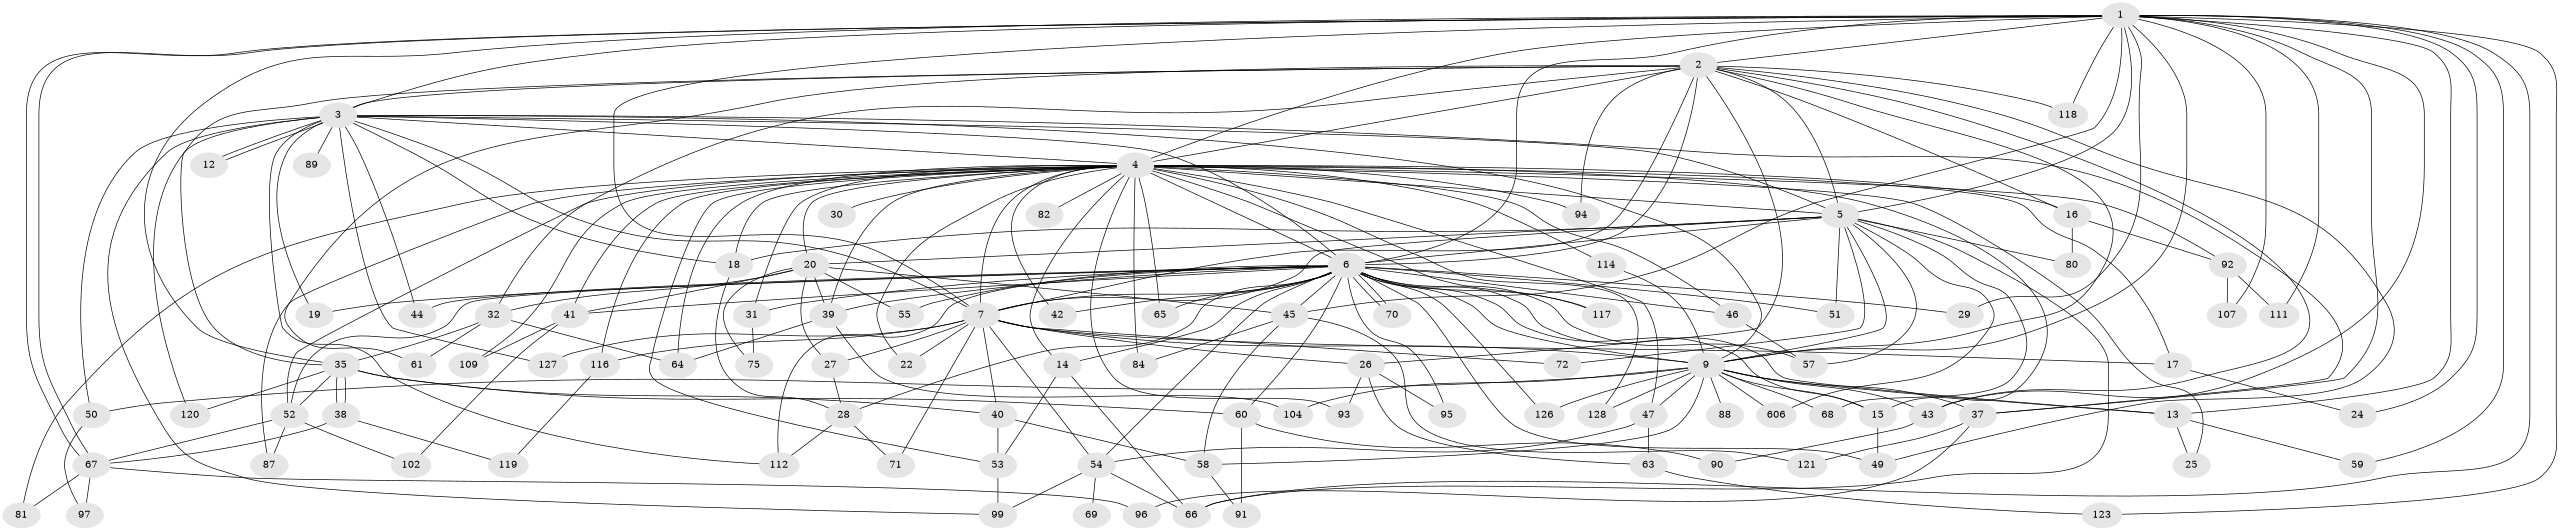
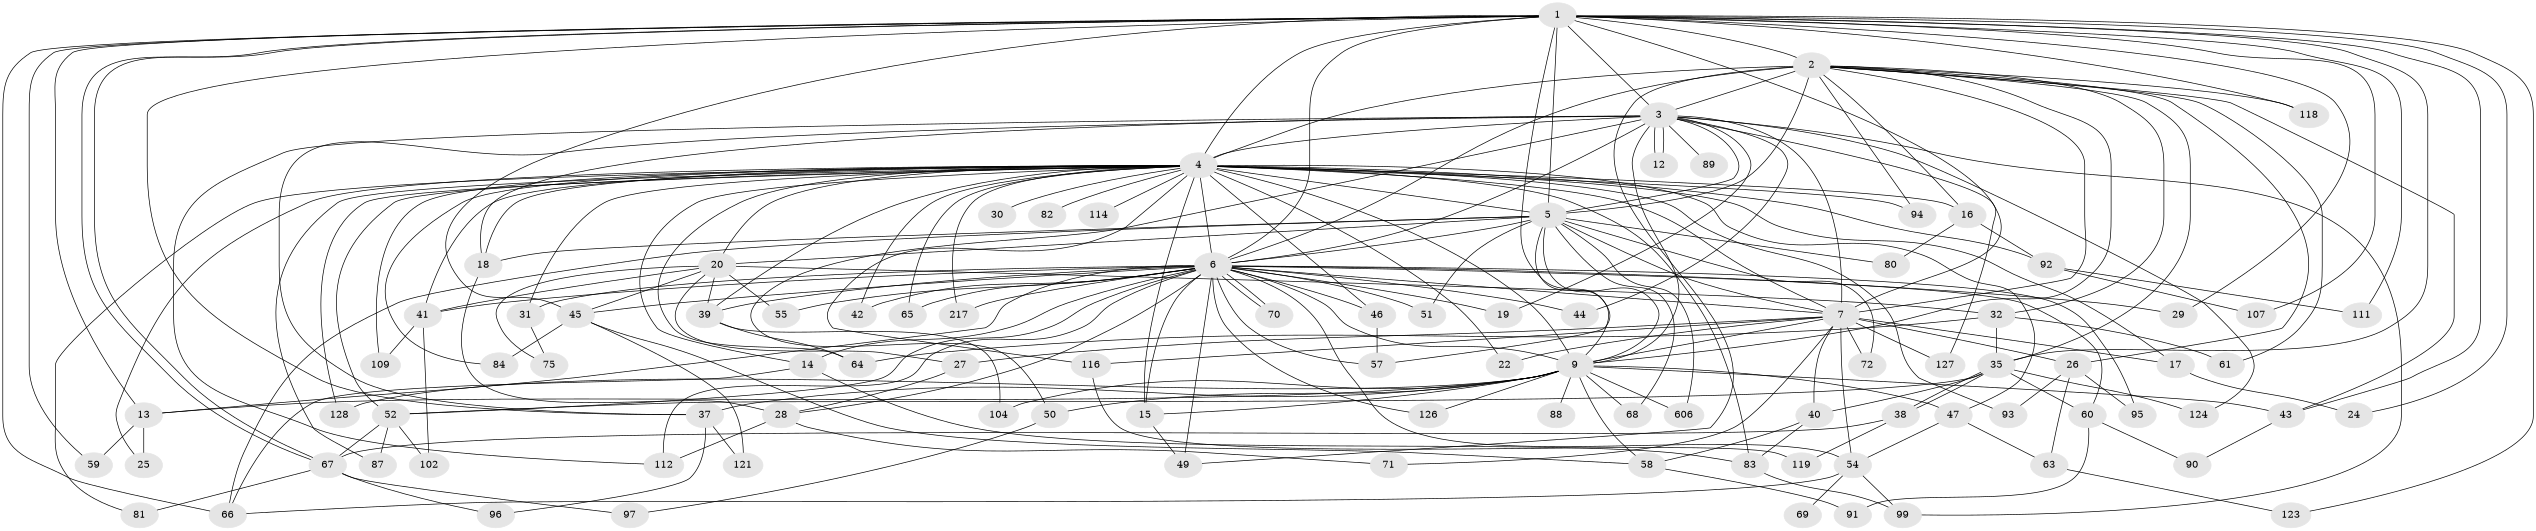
  graph {
    node [color=gray90 style=filled]
    1 [super="+113"]
    2 [super="+8"]
    3 [super="+21"]
    4 [super="+10"]
    5 [super="+23"]
    6 [super="+34"]
    7 [super="+11"]
    9 [super="+62"]
    13
    24
    29
    35 [super="+48"]
    37 [super="+77"]
    43 [super="+120"]
    45 [super="+103"]
    59
    66
    67 [super="+86"]
    107
    111
    118
    123
    16
    26
    32
    49 [super="+56"]
    61 [super="+73"]
    94
    12
    18 [super="+115"]
    19 [super="+105"]
    44
    50
    89
    99 [super="+101"]
    112 [super="+122"]
-   124 [label=120]
+   124
    127
    14 [super="+74"]
    15 [super="+33"]
    17
    20 [super="+36"]
    22
    25
    30
    31
    39 [super="+98"]
    41 [super="+125"]
    42
    46
    47 [super="+100"]
    52 [super="+78"]
-   53 [super="+83"]
+   53 [super="+83" label=83]
    64 [super="+85"]
    65
    81
    82
    84
    87
    92
    93
    109
    114
    116
-   117
+   117 [label=217]
    128
    51
    57 [super="+110"]
    68
    72
    80
    n72 [label=606]
    28 [super="+79"]
    54 [super="+76"]
    55
    60
    70
    95
    126
    27
    40
    71
    58
    88
    104
    38 [super="+108"]
    96
    121
    90
    97
    63
    75
    102
    119
    69
    91
    1 -- 2 [weight=2]
    1 -- 3
    1 -- 4 [weight=2]
    1 -- 5
    1 -- 6
    1 -- 7
    1 -- 9
    1 -- 13
    1 -- 24
    1 -- 29
    1 -- 35
    1 -- 37
    1 -- 43
    1 -- 45
    1 -- 59
    1 -- 66
    1 -- 67
    1 -- 67
    1 -- 107
    1 -- 111
    1 -- 118
    1 -- 123
    2 -- 3 [weight=2]
    2 -- 4 [weight=4]
    2 -- 5 [weight=3]
    2 -- 6 [weight=2]
    2 -- 7 [weight=2]
    2 -- 9 [weight=2]
    2 -- 35
    2 -- 43
    2 -- 118
    2 -- 16
    2 -- 26
    2 -- 32
    2 -- 49
    2 -- 61 [weight=2]
    2 -- 94
    3 -- 4 [weight=3]
    3 -- 5
    3 -- 6
    3 -- 7
    3 -- 9
    3 -- 37
    3 -- 12
    3 -- 12
    3 -- 18
    3 -- 19
    3 -- 44
    3 -- 50
    3 -- 89 [weight=2]
    3 -- 99
    3 -- 112
    3 -- 124
    3 -- 127
    4 -- 5 [weight=2]
    4 -- 6 [weight=3]
    4 -- 7 [weight=3]
-   114 -- 9 [weight=2]
+   4 -- 9 [weight=2]
    4 -- 16
    4 -- 94
    4 -- 18
    4 -- 14
    4 -- 15
    4 -- 17
    4 -- 20 [weight=2]
    4 -- 22
    4 -- 25
    4 -- 30
    4 -- 31
    4 -- 39
    4 -- 41
    4 -- 42
    4 -- 46
    4 -- 47
    4 -- 52
    4 -- 53
    4 -- 64
    4 -- 65
    4 -- 81
    4 -- 82
    4 -- 84
    4 -- 87
    4 -- 92
    4 -- 93
    4 -- 109
    4 -- 114 [weight=2]
    4 -- 116
    4 -- 117 [weight=2]
    4 -- 128
    5 -- 6
    5 -- 7
    5 -- 9
    5 -- 66
    5 -- 18
    5 -- 20
    5 -- 51
    5 -- 57
    5 -- 68
    5 -- 72
    5 -- 80
    5 -- n72
    6 -- 7
    6 -- 9
    6 -- 13
    6 -- 29
    6 -- 45
    6 -- 49
    6 -- 19 [weight=2]
    6 -- 44
    6 -- 112
    6 -- 14
    6 -- 15
    6 -- 31
    6 -- 39
    6 -- 41
    6 -- 42
    6 -- 46
    6 -- 52
    6 -- 65
    6 -- 117
    6 -- 51
    6 -- 57
    6 -- 28
    6 -- 54
    6 -- 55
    6 -- 60
    6 -- 70
    6 -- 70
    6 -- 95
    6 -- 126
    7 -- 9
    7 -- 26
    7 -- 127
    7 -- 17
    7 -- 22
    7 -- 116
    7 -- 72
    7 -- 54
    7 -- 27
    7 -- 40
    7 -- 71
    9 -- 13
    9 -- 37
    9 -- 43
    9 -- 50
    9 -- 15
    9 -- 47
    9 -- 128
    9 -- 68
    9 -- n72
    9 -- 126
    9 -- 58
    9 -- 88
    9 -- 104
    13 -- 59
    13 -- 25
    35 -- 124
    35 -- 52
    35 -- 60
    35 -- 40
    35 -- 38
    35 -- 38
    37 -- 96
    37 -- 121
    43 -- 90
    45 -- 84
    45 -- 58
    45 -- 121
    67 -- 81
    67 -- 96
    67 -- 97
    16 -- 92
    16 -- 80
    26 -- 93
    26 -- 95
    26 -- 63
    32 -- 35
    32 -- 61
    32 -- 64
    18 -- 28
    50 -- 97
    14 -- 66
    14 -- 53
    15 -- 49
    17 -- 24
    20 -- 45
    20 -- 32
    20 -- 39
    20 -- 41
    20 -- 55
    20 -- 27
    20 -- 75
    31 -- 75
    39 -- 64
    39 -- 104
    41 -- 109
    41 -- 102
    46 -- 57
    47 -- 54
    47 -- 63
    52 -- 67
    52 -- 87
    52 -- 102
    53 -- 99
    92 -- 107
    92 -- 111
    116 -- 119
    28 -- 112
    28 -- 71
    54 -- 66
    54 -- 99
    54 -- 69
    60 -- 90
    60 -- 91
    27 -- 28
    40 -- 53
    40 -- 58
    58 -- 91
    38 -- 67
    38 -- 119
    63 -- 123
  }
